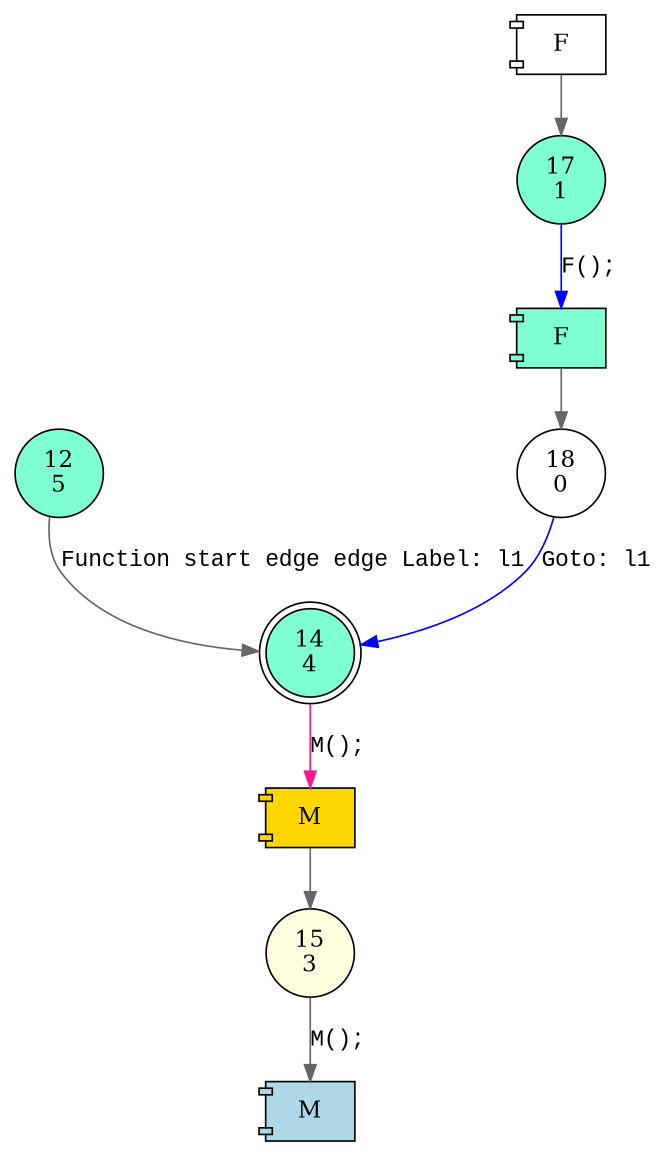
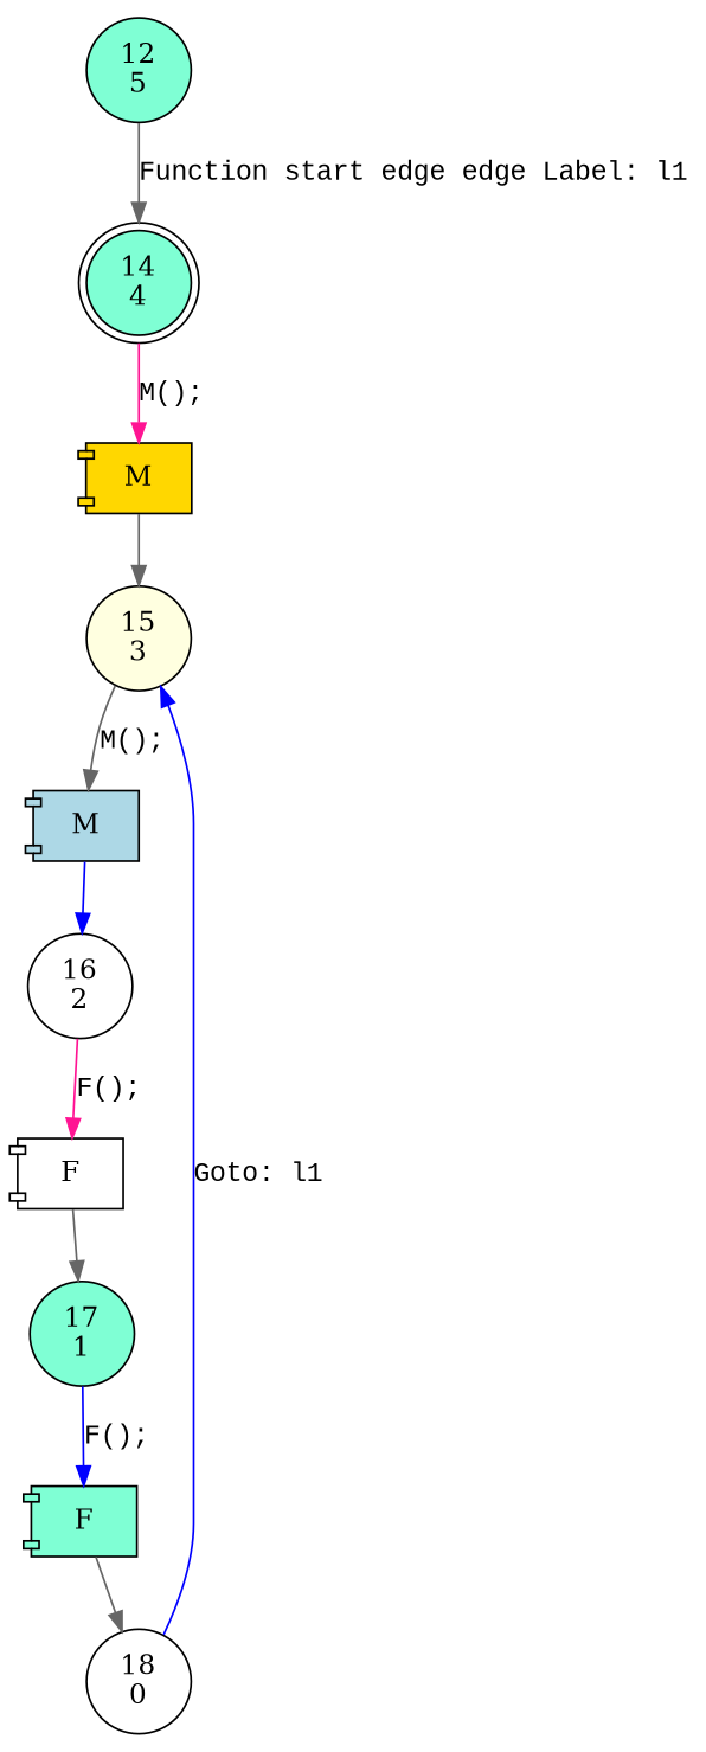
  digraph {
    node [fillcolor=aquamarine shape=circle style=filled]
    edge [color=gray40 fontname="Courier New"]
    n1 [label="12\n5"]
    n2 [label="14\n4" shape=doublecircle]
    n3 [fillcolor=gold label=M shape=component]
    n4 [fillcolor=lightyellow label="15\n3"]
    n5 [fillcolor=lightblue label=M shape=component]
+   n6 [fillcolor=white label="16\n2"]
    n7 [fillcolor=white label=F shape=component]
    n8 [label="17\n1"]
    n9 [label=F shape=component]
    n10 [fillcolor=white label="18\n0"]
    n1 -> n2 [label="Function start edge edge Label: l1"]
    n2 -> n3 [color=deeppink label="M();"]
    n3 -> n4
    n4 -> n5 [label="M();"]
+   n5 -> n6 [color=blue]
+   n6 -> n7 [color=deeppink label="F();"]
    n7 -> n8
    n8 -> n9 [color=blue label="F();"]
    n9 -> n10
-   n10 -> n2 [color=blue label="Goto: l1"]
+   n10 -> n4 [color=blue label="Goto: l1"]
  }
